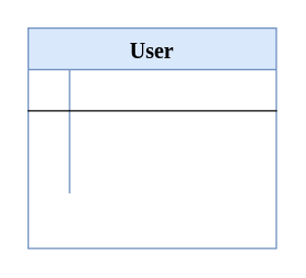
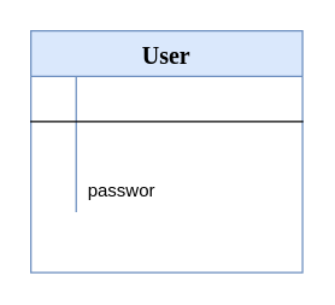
  <mxCell id="0" />
  <mxCell id="1" parent="0" />
  <mxCell id="2" value="User" style="shape=table;startSize=30;container=1;collapsible=1;childLayout=tableLayout;fixedRows=1;rowLines=0;fontStyle=1;align=center;resizeLast=1;fontFamily=Verdana;fillColor=#dae8fc;strokeColor=#6c8ebf;fontSize=16;" vertex="1" parent="1"><mxGeometry x="20" y="20" width="180" height="160" as="geometry" /></mxCell>
  <mxCell id="3" value="" style="shape=partialRectangle;collapsible=0;dropTarget=0;pointerEvents=0;fillColor=none;top=0;left=0;bottom=1;right=0;points=[[0,0.5],[1,0.5]];portConstraint=eastwest;" vertex="1" parent="2"><mxGeometry y="30" width="180" height="30" as="geometry" /></mxCell>
  <mxCell id="4" value="" style="shape=partialRectangle;collapsible=0;dropTarget=0;pointerEvents=0;fillColor=none;top=0;left=0;bottom=0;right=0;points=[[0,0.5],[1,0.5]];portConstraint=eastwest;" vertex="1" parent="2"><mxGeometry y="60" width="180" height="30" as="geometry" /></mxCell>
  <mxCell id="5" value="" style="shape=partialRectangle;connectable=0;fillColor=none;top=0;left=0;bottom=0;right=0;editable=1;overflow=hidden;" vertex="1" parent="4"><mxGeometry width="30" height="30" as="geometry" /></mxCell>
  <mxCell id="6" value="" style="shape=partialRectangle;collapsible=0;dropTarget=0;pointerEvents=0;fillColor=none;top=0;left=0;bottom=0;right=0;points=[[0,0.5],[1,0.5]];portConstraint=eastwest;" vertex="1" parent="2"><mxGeometry y="90" width="180" height="30" as="geometry" /></mxCell>
  <mxCell id="7" value="" style="shape=partialRectangle;connectable=0;fillColor=none;top=0;left=0;bottom=0;right=0;editable=1;overflow=hidden;" vertex="1" parent="6"><mxGeometry width="30" height="30" as="geometry" /></mxCell>
+ <mxCell id="8" value="passwor" style="shape=partialRectangle;connectable=0;fillColor=none;top=0;left=0;bottom=0;right=0;align=left;spacingLeft=6;overflow=hidden;" vertex="1" parent="6"><mxGeometry x="30" width="150" height="30" as="geometry" /></mxCell>
  <mxCell id="9" value="" style="shape=partialRectangle;collapsible=0;dropTarget=0;pointerEvents=0;fillColor=none;top=0;left=0;bottom=0;right=0;points=[[0,0.5],[1,0.5]];portConstraint=eastwest;" vertex="1" parent="2"><mxGeometry y="120" width="180" height="30" as="geometry" /></mxCell>
  <mxCell id="10" value="" style="shape=partialRectangle;connectable=0;fillColor=none;top=0;left=0;bottom=0;right=0;editable=1;overflow=hidden;" vertex="1" parent="9"><mxGeometry width="30" height="30" as="geometry" /></mxCell>
  <mxCell id="11" value="" style="shape=partialRectangle;connectable=0;fillColor=none;top=0;left=0;bottom=0;right=0;align=left;spacingLeft=6;overflow=hidden;" vertex="1" parent="9"><mxGeometry x="30" width="150" height="30" as="geometry" /></mxCell>
